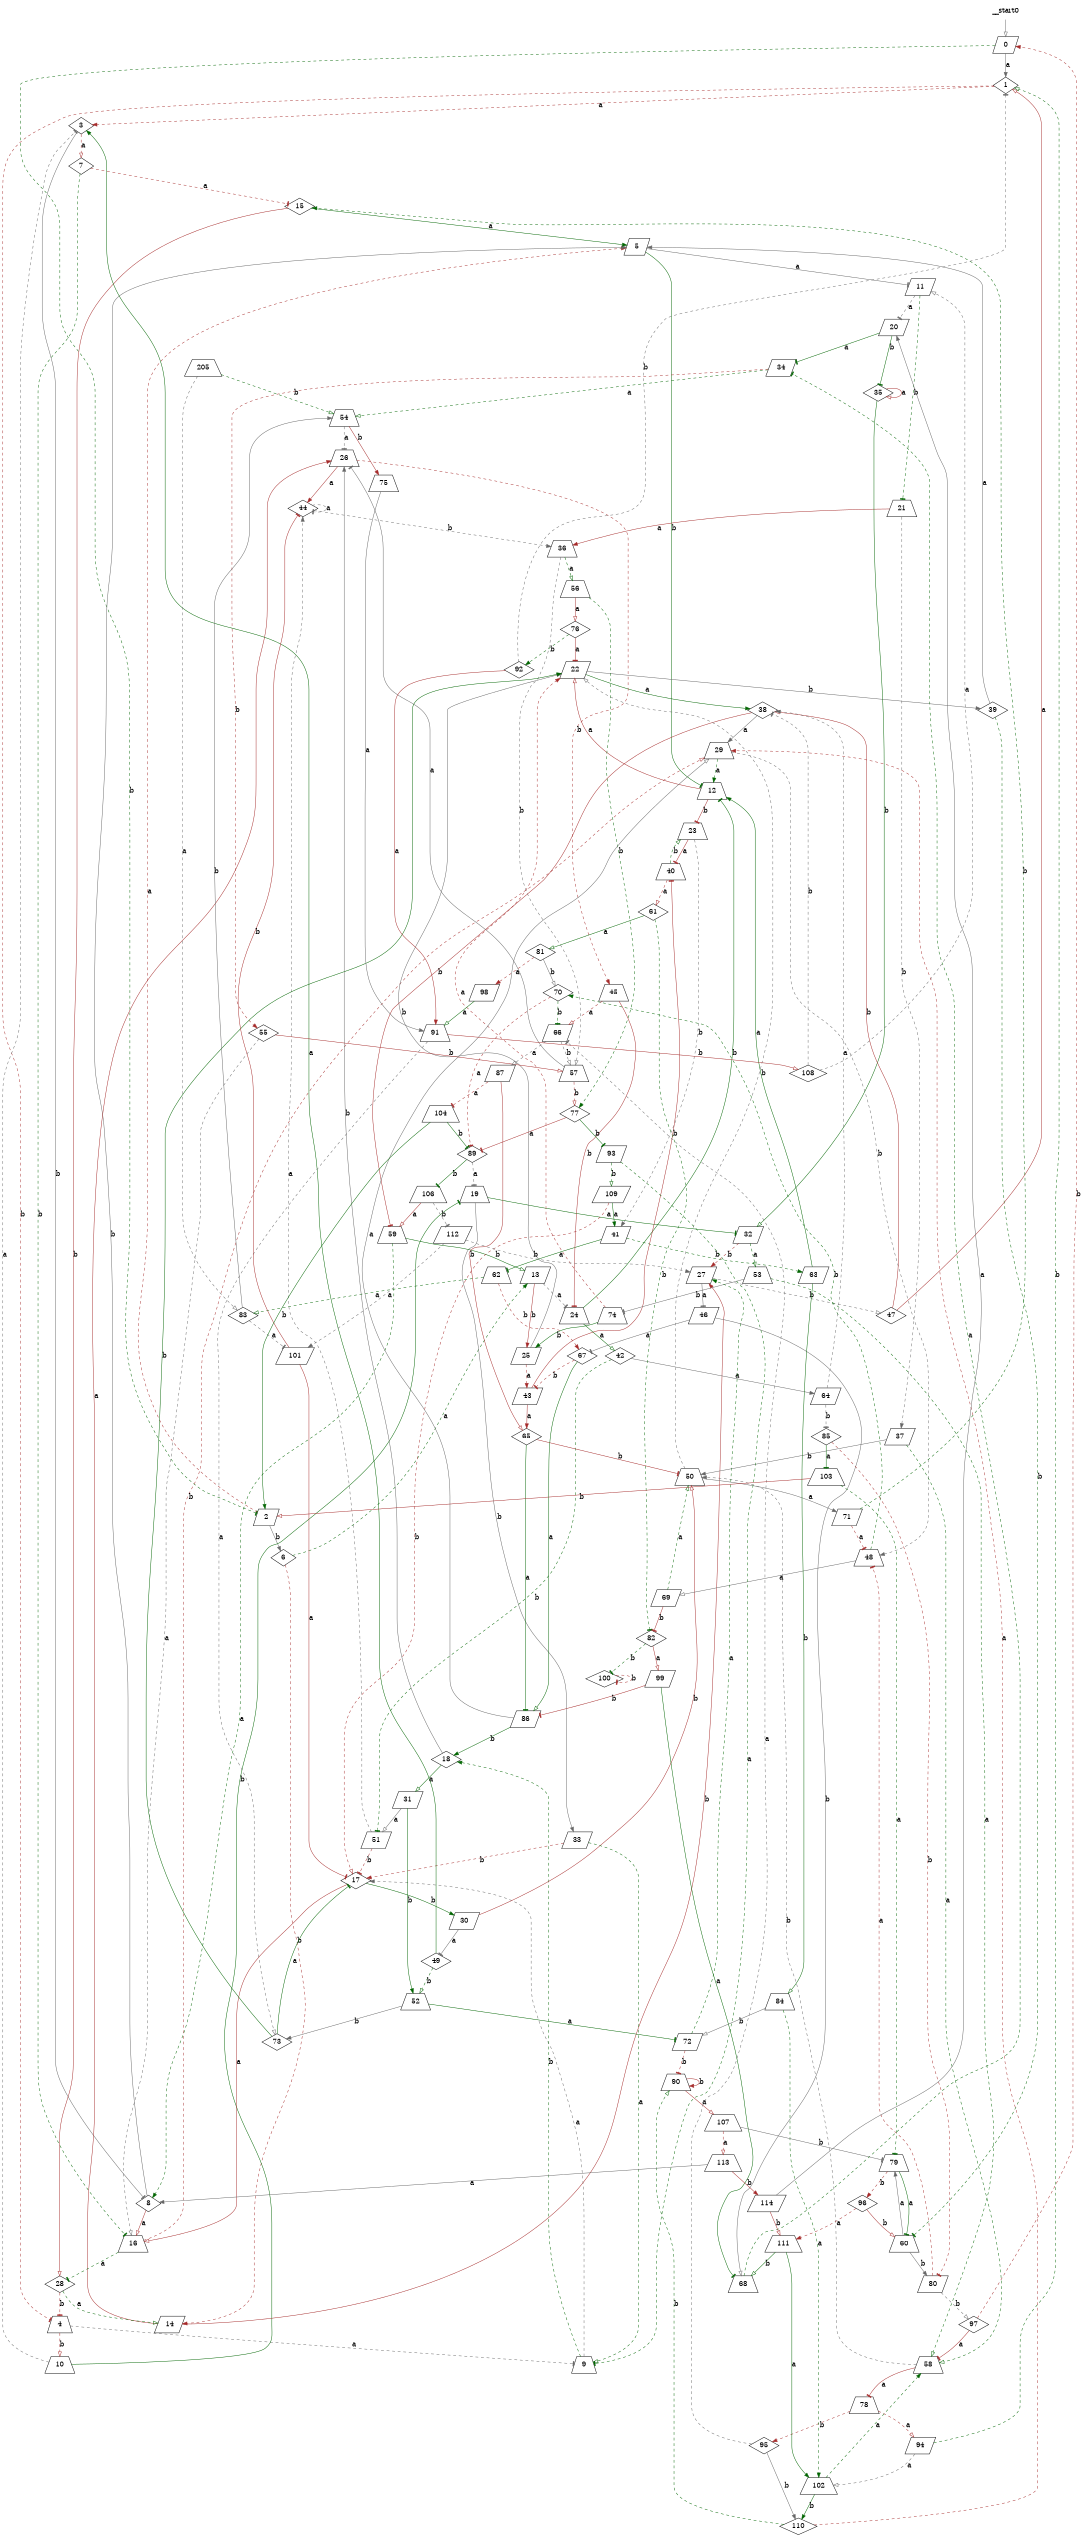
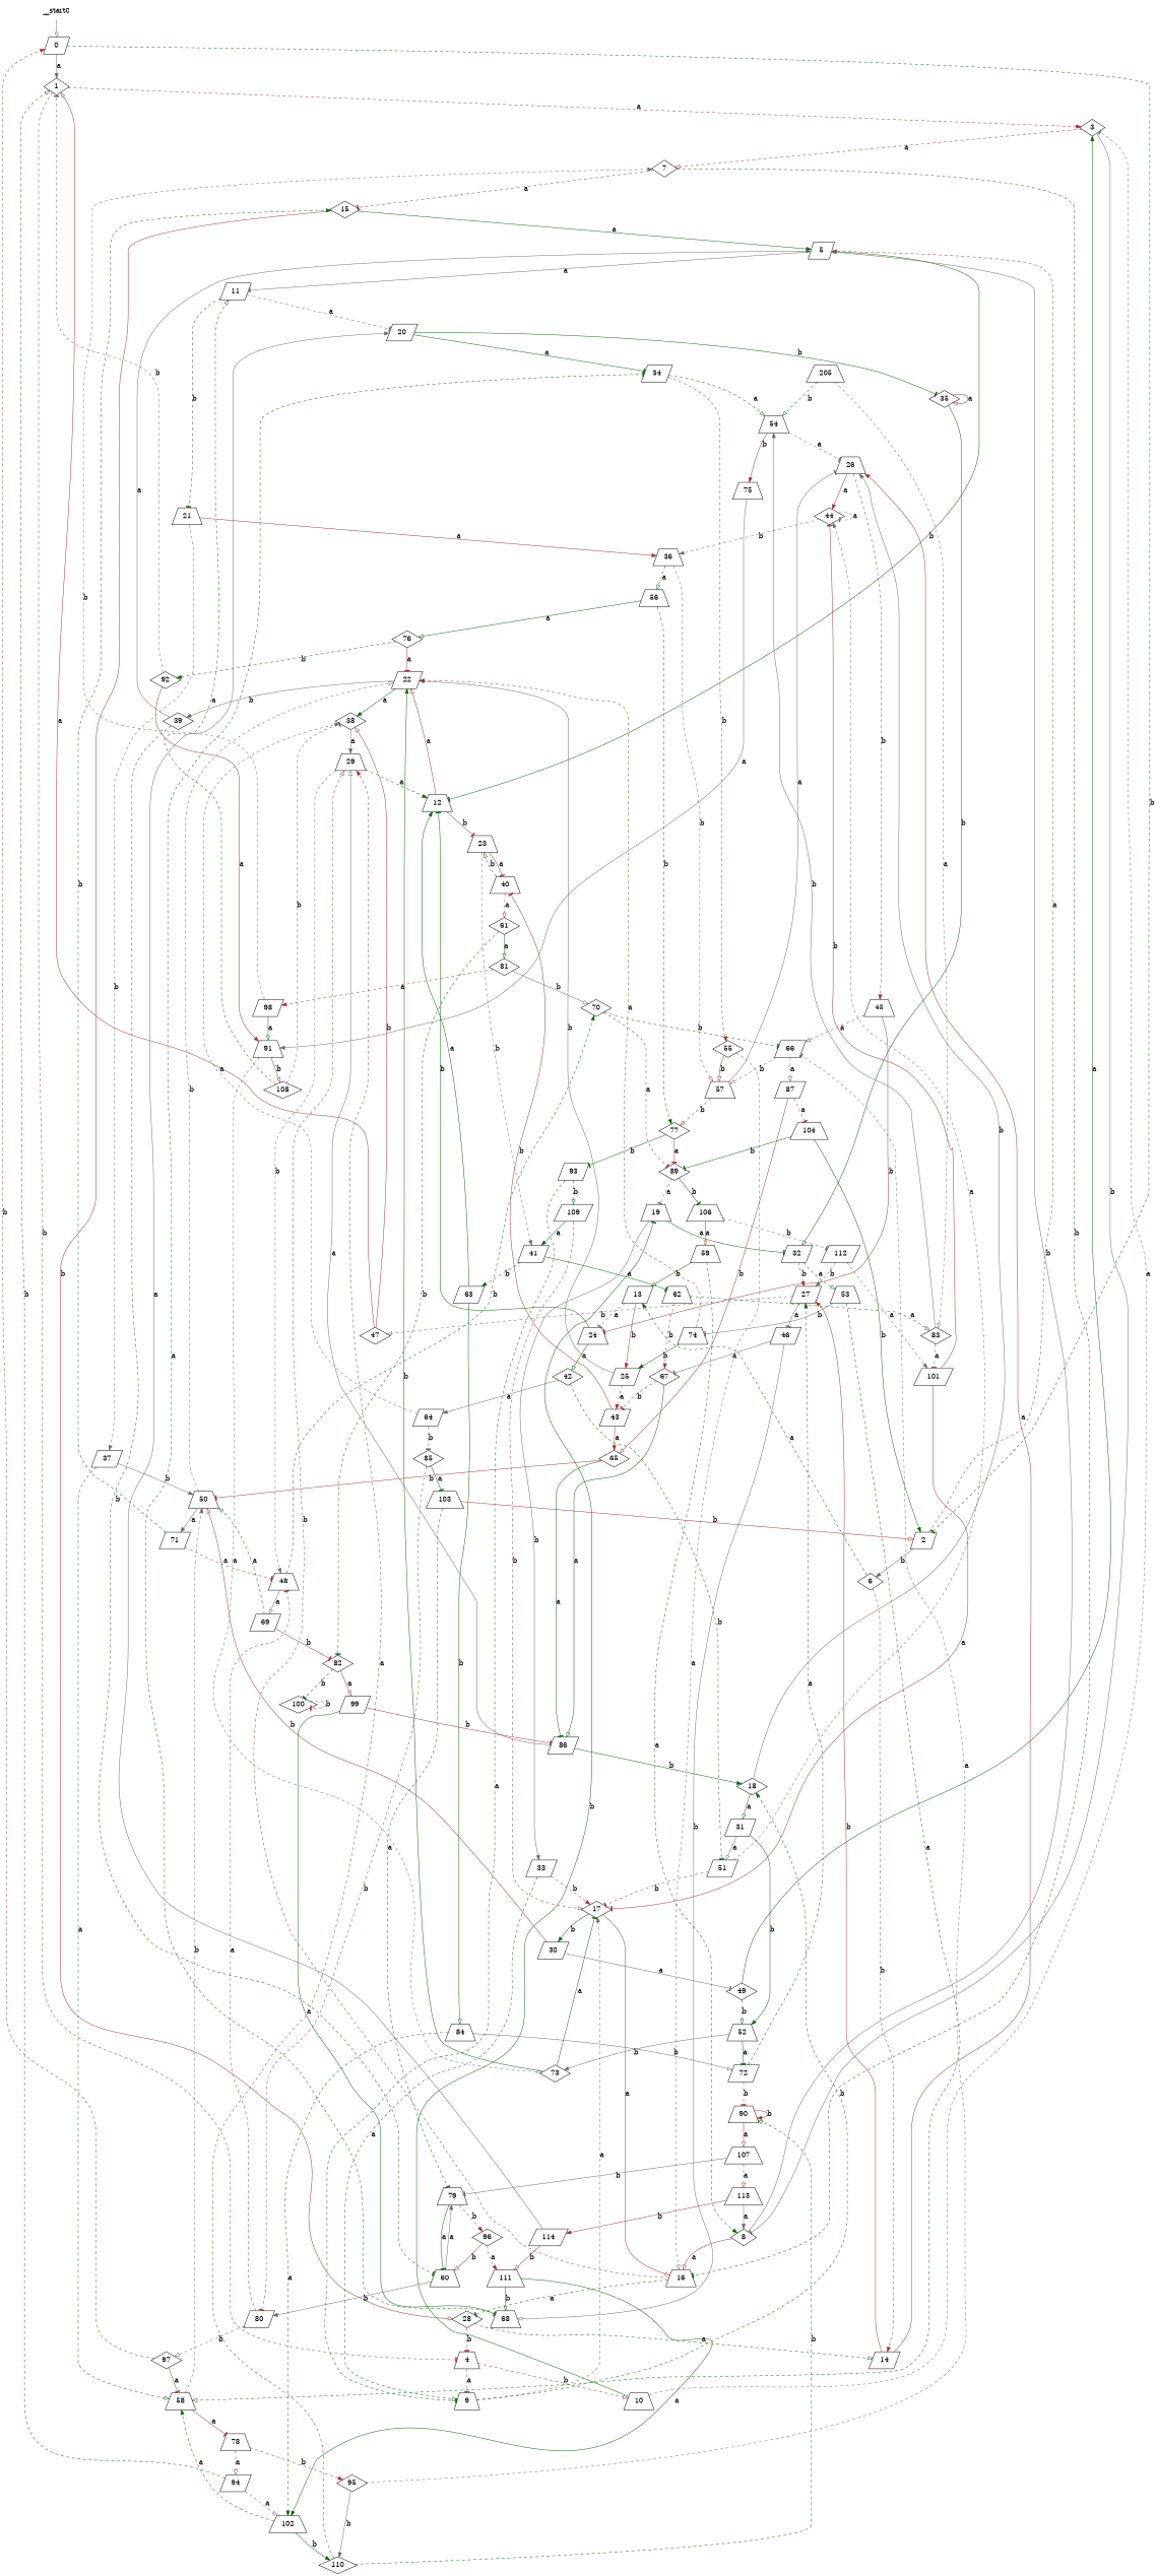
  digraph {
    node [shape=trapezium]
    edge [arrowhead=normal color=darkgreen style=solid]
    __start0 [shape=none]
    0 [shape=parallelogram]
    1 [shape=diamond]
    2 [shape=parallelogram]
    3 [shape=diamond]
    4
    5 [shape=parallelogram]
    6 [shape=diamond]
    7 [shape=diamond]
    8 [shape=diamond]
    9
    10
    11 [shape=parallelogram]
    12
    13 [shape=parallelogram]
    14 [shape=parallelogram]
    15 [shape=diamond]
    16
    17 [shape=diamond]
    18 [shape=diamond]
    19
    20 [shape=parallelogram]
    21
    22 [shape=parallelogram]
    23
    24
    25 [shape=parallelogram]
    26
    27 [shape=parallelogram]
    28 [shape=diamond]
    29
    30 [shape=parallelogram]
    31 [shape=parallelogram]
    32 [shape=parallelogram]
    33 [shape=parallelogram]
    34 [shape=parallelogram]
    35 [shape=diamond]
    36
    37 [shape=parallelogram]
    38 [shape=diamond]
    39 [shape=diamond]
    40
    41 [shape=parallelogram]
    42 [shape=diamond]
    43 [shape=parallelogram]
    44 [shape=diamond]
    45
    46 [shape=parallelogram]
    47 [shape=diamond]
    48
    49 [shape=diamond]
    50
    51 [shape=parallelogram]
    52
    53
    54
    55 [shape=diamond]
    56
    57
    58
    59
    60
    61 [shape=diamond]
    62
    63 [shape=parallelogram]
    64 [shape=parallelogram]
    65 [shape=diamond]
    66 [shape=parallelogram]
    67 [shape=diamond]
    68
    69 [shape=parallelogram]
    70 [shape=diamond]
    71 [shape=parallelogram]
    72 [shape=parallelogram]
    73 [shape=diamond]
    74
    75
    76 [shape=diamond]
    77 [shape=diamond]
    78
    79
    80 [shape=parallelogram]
    81 [shape=diamond]
    82 [shape=diamond]
    83 [shape=diamond]
    84
    85 [shape=diamond]
    86 [shape=parallelogram]
    87 [shape=parallelogram]
    89 [shape=diamond]
    90
    91
    92 [shape=diamond]
    93 [shape=parallelogram]
    94 [shape=parallelogram]
    95 [shape=diamond]
    96 [shape=diamond]
    97 [shape=diamond]
    98 [shape=parallelogram]
    99 [shape=parallelogram]
    100 [shape=diamond]
    101 [shape=parallelogram]
    102
    103
    104
    106
    107
    108 [shape=diamond]
    109 [shape=parallelogram]
    110 [shape=diamond]
    111
    n112 [label=205]
    112 [shape=parallelogram]
    113
    114 [shape=parallelogram]
    __start0 -> 0 [arrowhead=onormal color=gray40]
    0 -> 1 [color=gray40 label=a]
    0 -> 2 [arrowhead=tee label=b style=dashed]
    1 -> 3 [color=brown label=a style=dashed]
    1 -> 4 [arrowhead=tee color=brown label=b style=dashed]
    2 -> 5 [color=brown label=a style=dashed]
    2 -> 6 [color=gray40 label=b]
    3 -> 7 [arrowhead=onormal color=brown label=a style=dashed]
    3 -> 8 [arrowhead=tee color=gray40 label=b]
    4 -> 9 [arrowhead=tee color=gray40 label=a style=dashed]
    4 -> 10 [arrowhead=onormal color=brown label=b style=dashed]
    5 -> 11 [arrowhead=tee color=gray40 label=a]
    5 -> 12 [arrowhead=tee label=b]
    6 -> 13 [label=a style=dashed]
    6 -> 14 [color=brown label=b style=dashed]
    7 -> 15 [arrowhead=tee color=brown label=a style=dashed]
    7 -> 16 [arrowhead=tee label=b style=dashed]
    8 -> 5 [color=gray40 label=b]
    8 -> 16 [arrowhead=onormal color=brown label=a]
    9 -> 17 [color=gray40 label=a style=dashed]
    9 -> 18 [label=b style=dashed]
    10 -> 3 [arrowhead=tee color=gray40 label=a style=dashed]
    10 -> 19 [arrowhead=tee label=b]
    11 -> 20 [arrowhead=tee color=gray40 label=a style=dashed]
    11 -> 21 [arrowhead=tee label=b style=dashed]
    12 -> 22 [arrowhead=onormal color=brown label=a]
    12 -> 23 [arrowhead=tee color=brown label=b]
    13 -> 24 [arrowhead=tee color=gray40 label=a style=dashed]
    13 -> 25 [color=brown label=b]
    14 -> 26 [color=brown label=a]
    14 -> 27 [color=brown label=b]
    15 -> 5 [label=a]
    15 -> 28 [arrowhead=onormal color=brown label=b]
    16 -> 28 [arrowhead=tee label=a style=dashed]
    16 -> 29 [arrowhead=onormal color=brown label=b style=dashed]
    17 -> 16 [arrowhead=onormal color=brown label=a]
    17 -> 30 [label=b]
    18 -> 26 [color=gray40 label=b]
    18 -> 31 [arrowhead=onormal label=a]
    19 -> 32 [arrowhead=tee label=a]
    19 -> 33 [color=gray40 label=b]
    20 -> 34 [arrowhead=tee label=a]
    20 -> 35 [arrowhead=tee label=b]
    21 -> 36 [color=brown label=a]
    21 -> 37 [color=gray40 label=b style=dashed]
    22 -> 38 [label=a]
    22 -> 39 [color=gray40 label=b]
    23 -> 40 [arrowhead=tee color=brown label=a]
    23 -> 41 [color=gray40 label=b style=dashed]
    24 -> 12 [arrowhead=tee label=b]
    24 -> 42 [arrowhead=onormal label=a]
    25 -> 22 [color=gray40 label=b]
    25 -> 43 [color=brown label=a style=dashed]
    26 -> 44 [color=brown label=a]
    26 -> 45 [color=brown label=b style=dashed]
    27 -> 46 [arrowhead=tee color=gray40 label=a]
    27 -> 47 [arrowhead=onormal color=gray40 label=b style=dashed]
    28 -> 4 [arrowhead=tee color=brown label=b style=dashed]
    28 -> 14 [arrowhead=onormal label=a style=dashed]
    29 -> 12 [label=a style=dashed]
    29 -> 48 [color=gray40 label=b style=dashed]
    30 -> 49 [arrowhead=tee color=gray40 label=a]
    30 -> 50 [arrowhead=onormal color=brown label=b]
    31 -> 51 [arrowhead=onormal color=gray40 label=a]
    31 -> 52 [label=b]
    32 -> 27 [color=brown label=b style=dashed]
    32 -> 53 [arrowhead=onormal label=a style=dashed]
    33 -> 9 [arrowhead=onormal label=a style=dashed]
    33 -> 17 [color=brown label=b style=dashed]
    34 -> 54 [arrowhead=onormal label=a style=dashed]
    34 -> 55 [color=brown label=b style=dashed]
    35 -> 32 [arrowhead=onormal label=b]
    35 -> 35 [arrowhead=onormal color=brown label=a]
    36 -> 56 [arrowhead=onormal label=a style=dashed]
    36 -> 57 [arrowhead=onormal color=gray40 label=b style=dashed]
    37 -> 50 [color=gray40 label=b]
    37 -> 58 [arrowhead=onormal label=a style=dashed]
    38 -> 29 [color=gray40 label=a]
-   38 -> 59 [arrowhead=tee color=brown label=b]
    39 -> 5 [color=gray40 label=a]
    39 -> 60 [arrowhead=tee label=b style=dashed]
    40 -> 23 [arrowhead=onormal label=b style=dashed]
    40 -> 61 [arrowhead=onormal color=brown label=a style=dashed]
    41 -> 62 [arrowhead=tee label=a]
    41 -> 63 [label=b style=dashed]
    42 -> 51 [arrowhead=tee label=b style=dashed]
    42 -> 64 [color=gray40 label=a]
    43 -> 40 [arrowhead=tee color=brown label=b]
    43 -> 65 [color=brown label=a]
    44 -> 36 [color=gray40 label=b style=dashed]
    44 -> 44 [arrowhead=tee color=gray40 label=a style=dashed]
    45 -> 24 [arrowhead=tee color=brown label=b]
    45 -> 66 [arrowhead=onormal color=brown label=a style=dashed]
    46 -> 67 [arrowhead=tee color=gray40 label=a]
    46 -> 68 [arrowhead=onormal color=gray40 label=b]
    47 -> 1 [arrowhead=onormal color=brown label=a]
    47 -> 38 [arrowhead=onormal color=brown label=b]
    48 -> 69 [arrowhead=onormal color=gray40 label=a]
    48 -> 70 [label=b style=dashed]
    49 -> 3 [label=a]
    49 -> 52 [arrowhead=onormal label=b style=dashed]
    50 -> 22 [arrowhead=onormal color=gray40 label=b style=dashed]
    50 -> 71 [color=gray40 label=a]
    51 -> 17 [arrowhead=tee color=brown label=b style=dashed]
    51 -> 44 [color=gray40 label=a style=dashed]
    52 -> 72 [arrowhead=tee label=a]
    52 -> 73 [color=gray40 label=b]
    53 -> 58 [arrowhead=onormal label=a style=dashed]
    53 -> 74 [arrowhead=tee color=gray40 label=b]
    54 -> 26 [arrowhead=tee color=gray40 label=a style=dashed]
    54 -> 75 [color=brown label=b]
    55 -> 16 [arrowhead=onormal color=gray40 label=a style=dashed]
    55 -> 57 [arrowhead=onormal color=brown label=b]
-   56 -> 76 [arrowhead=onormal color=brown label=a]
+   56 -> 76 [arrowhead=onormal label=a]
    56 -> 77 [label=b style=dashed]
    57 -> 26 [arrowhead=tee color=gray40 label=a]
    57 -> 77 [arrowhead=onormal color=brown label=b style=dashed]
    58 -> 50 [color=gray40 label=b style=dashed]
    58 -> 78 [arrowhead=tee color=brown label=a]
    59 -> 8 [label=a style=dashed]
    59 -> 13 [arrowhead=onormal label=b]
    60 -> 79 [color=gray40 label=a]
    60 -> 80 [color=gray40 label=b]
    61 -> 81 [arrowhead=onormal label=a]
    61 -> 82 [arrowhead=tee label=b style=dashed]
    62 -> 67 [color=brown label=b style=dashed]
    62 -> 83 [arrowhead=onormal label=a style=dashed]
    63 -> 12 [label=a]
    63 -> 84 [arrowhead=onormal label=b]
    64 -> 38 [color=gray40 label=a style=dashed]
    64 -> 85 [arrowhead=tee color=gray40 label=b style=dashed]
    65 -> 50 [arrowhead=tee color=brown label=b]
    65 -> 86 [arrowhead=tee label=a]
    66 -> 57 [arrowhead=onormal color=gray40 label=b style=dashed]
    66 -> 87 [arrowhead=onormal color=gray40 label=a style=dashed]
    67 -> 43 [arrowhead=tee color=brown label=b style=dashed]
    67 -> 86 [arrowhead=onormal label=a]
    68 -> 34 [arrowhead=tee label=a style=dashed]
    69 -> 50 [arrowhead=onormal label=a style=dashed]
    69 -> 82 [arrowhead=tee color=brown label=b]
    70 -> 66 [arrowhead=tee label=b style=dashed]
    70 -> 89 [arrowhead=tee color=brown label=a style=dashed]
    71 -> 15 [label=b style=dashed]
    71 -> 48 [arrowhead=tee color=brown label=a style=dashed]
    72 -> 27 [label=a style=dashed]
    72 -> 90 [arrowhead=tee color=brown label=b style=dashed]
    73 -> 17 [arrowhead=tee label=a]
    73 -> 22 [label=b]
    74 -> 22 [color=brown label=a style=dashed]
    74 -> 25 [label=b]
    75 -> 91 [color=gray40 label=a]
    76 -> 22 [arrowhead=tee color=brown label=a]
    76 -> 92 [label=b style=dashed]
    77 -> 89 [arrowhead=tee color=brown label=a]
    77 -> 93 [arrowhead=tee label=b]
    78 -> 94 [arrowhead=onormal color=brown label=a style=dashed]
    78 -> 95 [color=brown label=b style=dashed]
    79 -> 60 [arrowhead=tee label=a]
    79 -> 96 [color=brown label=b style=dashed]
    80 -> 48 [arrowhead=tee color=brown label=a style=dashed]
    80 -> 97 [arrowhead=onormal color=gray40 label=b style=dashed]
    81 -> 70 [arrowhead=onormal color=gray40 label=b]
    81 -> 98 [color=brown label=a style=dashed]
    82 -> 99 [arrowhead=onormal color=brown label=a]
    82 -> 100 [arrowhead=tee label=b style=dashed]
    83 -> 54 [color=gray40 label=b]
    83 -> 101 [arrowhead=tee color=gray40 label=a style=dashed]
    84 -> 72 [arrowhead=onormal color=gray40 label=b]
    84 -> 102 [label=a style=dashed]
    85 -> 80 [arrowhead=tee color=brown label=b style=dashed]
    85 -> 103 [arrowhead=tee label=a]
    86 -> 18 [label=b]
    86 -> 29 [arrowhead=onormal color=gray40 label=a]
    87 -> 65 [arrowhead=onormal color=brown label=b]
    87 -> 104 [arrowhead=tee color=brown label=a style=dashed]
    89 -> 19 [arrowhead=tee color=gray40 label=a style=dashed]
    89 -> 106 [arrowhead=tee label=b]
    90 -> 90 [color=brown label=b]
    90 -> 107 [arrowhead=onormal color=brown label=a]
    91 -> 73 [arrowhead=onormal color=gray40 label=a style=dashed]
    91 -> 108 [arrowhead=onormal color=brown label=b]
    92 -> 1 [arrowhead=tee color=gray40 label=b style=dashed]
    92 -> 91 [color=brown label=a]
    93 -> 9 [arrowhead=tee label=a style=dashed]
    93 -> 109 [arrowhead=onormal label=b style=dashed]
    94 -> 1 [arrowhead=onormal label=b style=dashed]
    94 -> 102 [arrowhead=onormal color=gray40 label=a style=dashed]
    95 -> 66 [arrowhead=tee color=gray40 label=a style=dashed]
    95 -> 110 [color=gray40 label=b]
    96 -> 60 [arrowhead=onormal color=brown label=b]
    96 -> 111 [color=brown label=a style=dashed]
    97 -> 0 [color=brown label=b style=dashed]
    97 -> 58 [arrowhead=tee color=brown label=a]
+   98 -> 7 [color=gray40 label=b style=dashed]
    98 -> 91 [arrowhead=onormal label=a]
    99 -> 68 [arrowhead=tee label=a]
    99 -> 86 [arrowhead=tee color=brown label=b]
    100 -> 100 [arrowhead=tee color=brown label=b style=dashed]
    101 -> 17 [arrowhead=tee color=brown label=a]
    101 -> 44 [arrowhead=tee color=brown label=b]
    102 -> 58 [label=a style=dashed]
    102 -> 110 [label=b]
    103 -> 2 [arrowhead=onormal color=brown label=b]
    103 -> 79 [arrowhead=tee label=a style=dashed]
    104 -> 2 [label=b]
    104 -> 89 [arrowhead=tee label=b]
    106 -> 59 [arrowhead=onormal color=brown label=a]
    106 -> 112 [arrowhead=tee color=gray40 label=b style=dashed]
    107 -> 79 [arrowhead=tee color=gray40 label=b]
    107 -> 113 [arrowhead=onormal color=brown label=a style=dashed]
-   108 -> 11 [arrowhead=onormal color=gray40 label=a style=dashed]
+   108 -> 11 [arrowhead=onormal label=a style=dashed]
    108 -> 38 [arrowhead=tee color=gray40 label=b style=dashed]
    109 -> 17 [arrowhead=onormal color=brown label=b style=dashed]
    109 -> 41 [label=a]
    110 -> 29 [color=brown label=a style=dashed]
    110 -> 90 [arrowhead=onormal label=b style=dashed]
    111 -> 68 [arrowhead=onormal label=b]
    111 -> 102 [label=a]
    n112 -> 54 [arrowhead=onormal label=b style=dashed]
    n112 -> 83 [arrowhead=onormal color=gray40 label=a style=dashed]
    112 -> 27 [color=gray40 label=b style=dashed]
    112 -> 101 [color=gray40 label=a style=dashed]
    113 -> 8 [color=gray40 label=a]
    113 -> 114 [color=brown label=b]
    114 -> 20 [color=gray40 label=a]
    114 -> 111 [arrowhead=onormal color=brown label=b]
  }
